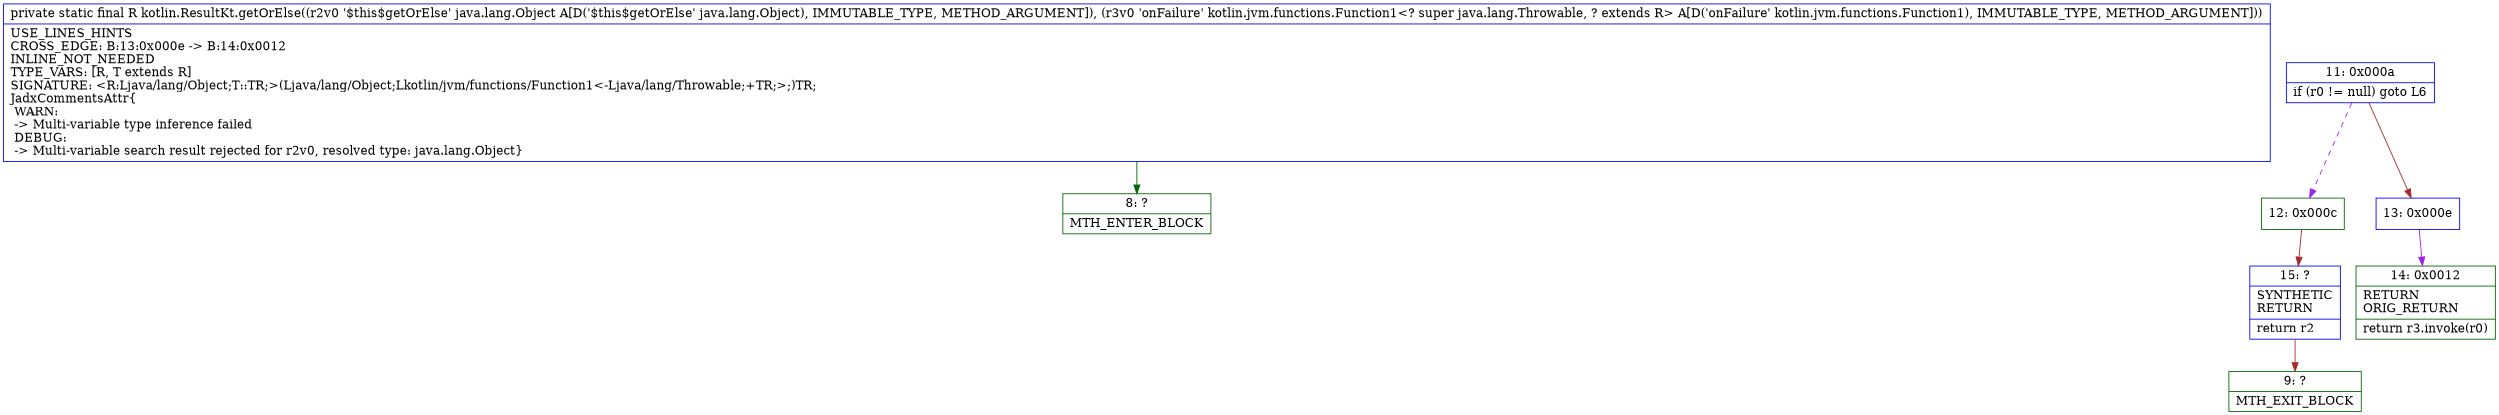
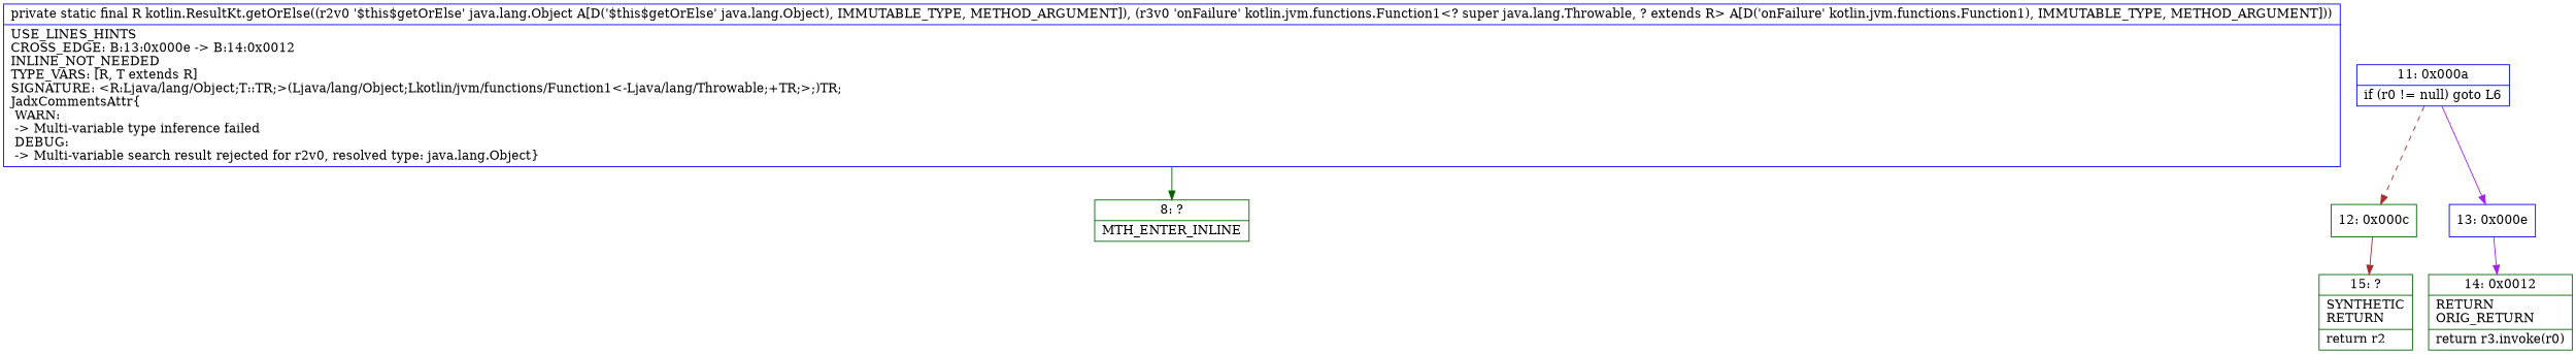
  digraph {
    node [color=darkgreen shape=record]
    edge [color=brown]
-   n1 [label="{8\:\ ?|MTH_ENTER_BLOCK\l}"]
+   n1 [label="{8\:\ ?|MTH_ENTER_INLINE\l}"]
    n2 [color=blue label="{11\:\ 0x000a|if (r0 != null) goto L6\l}"]
    n3 [label="{12\:\ 0x000c}"]
    n4 [color=blue label="{13\:\ 0x000e}"]
-   n5 [color=blue label="{15\:\ ?|SYNTHETIC\lRETURN\l|return r2\l}"]
+   n5 [label="{15\:\ ?|SYNTHETIC\lRETURN\l|return r2\l}"]
    n6 [label="{14\:\ 0x0012|RETURN\lORIG_RETURN\l|return r3.invoke(r0)\l}"]
-   n7 [label="{9\:\ ?|MTH_EXIT_BLOCK\l}"]
    n8 [color=blue label="{private static final R kotlin.ResultKt.getOrElse((r2v0 '$this$getOrElse' java.lang.Object A[D('$this$getOrElse' java.lang.Object), IMMUTABLE_TYPE, METHOD_ARGUMENT]), (r3v0 'onFailure' kotlin.jvm.functions.Function1\<? super java.lang.Throwable, ? extends R\> A[D('onFailure' kotlin.jvm.functions.Function1), IMMUTABLE_TYPE, METHOD_ARGUMENT]))  | USE_LINES_HINTS\lCROSS_EDGE: B:13:0x000e \-\> B:14:0x0012\lINLINE_NOT_NEEDED\lTYPE_VARS: [R, T extends R]\lSIGNATURE: \<R:Ljava\/lang\/Object;T::TR;\>(Ljava\/lang\/Object;Lkotlin\/jvm\/functions\/Function1\<\-Ljava\/lang\/Throwable;+TR;\>;)TR;\lJadxCommentsAttr\{\l WARN: \l \-\> Multi\-variable type inference failed\l DEBUG: \l \-\> Multi\-variable search result rejected for r2v0, resolved type: java.lang.Object\}\l}"]
-   n2 -> n3 [color=purple style=dashed]
-   n2 -> n4
+   n2 -> n3 [style=dashed]
+   n2 -> n4 [color=purple]
    n3 -> n5
    n4 -> n6 [color=purple]
-   n5 -> n7
    n8 -> n1 [color=darkgreen]
  }
